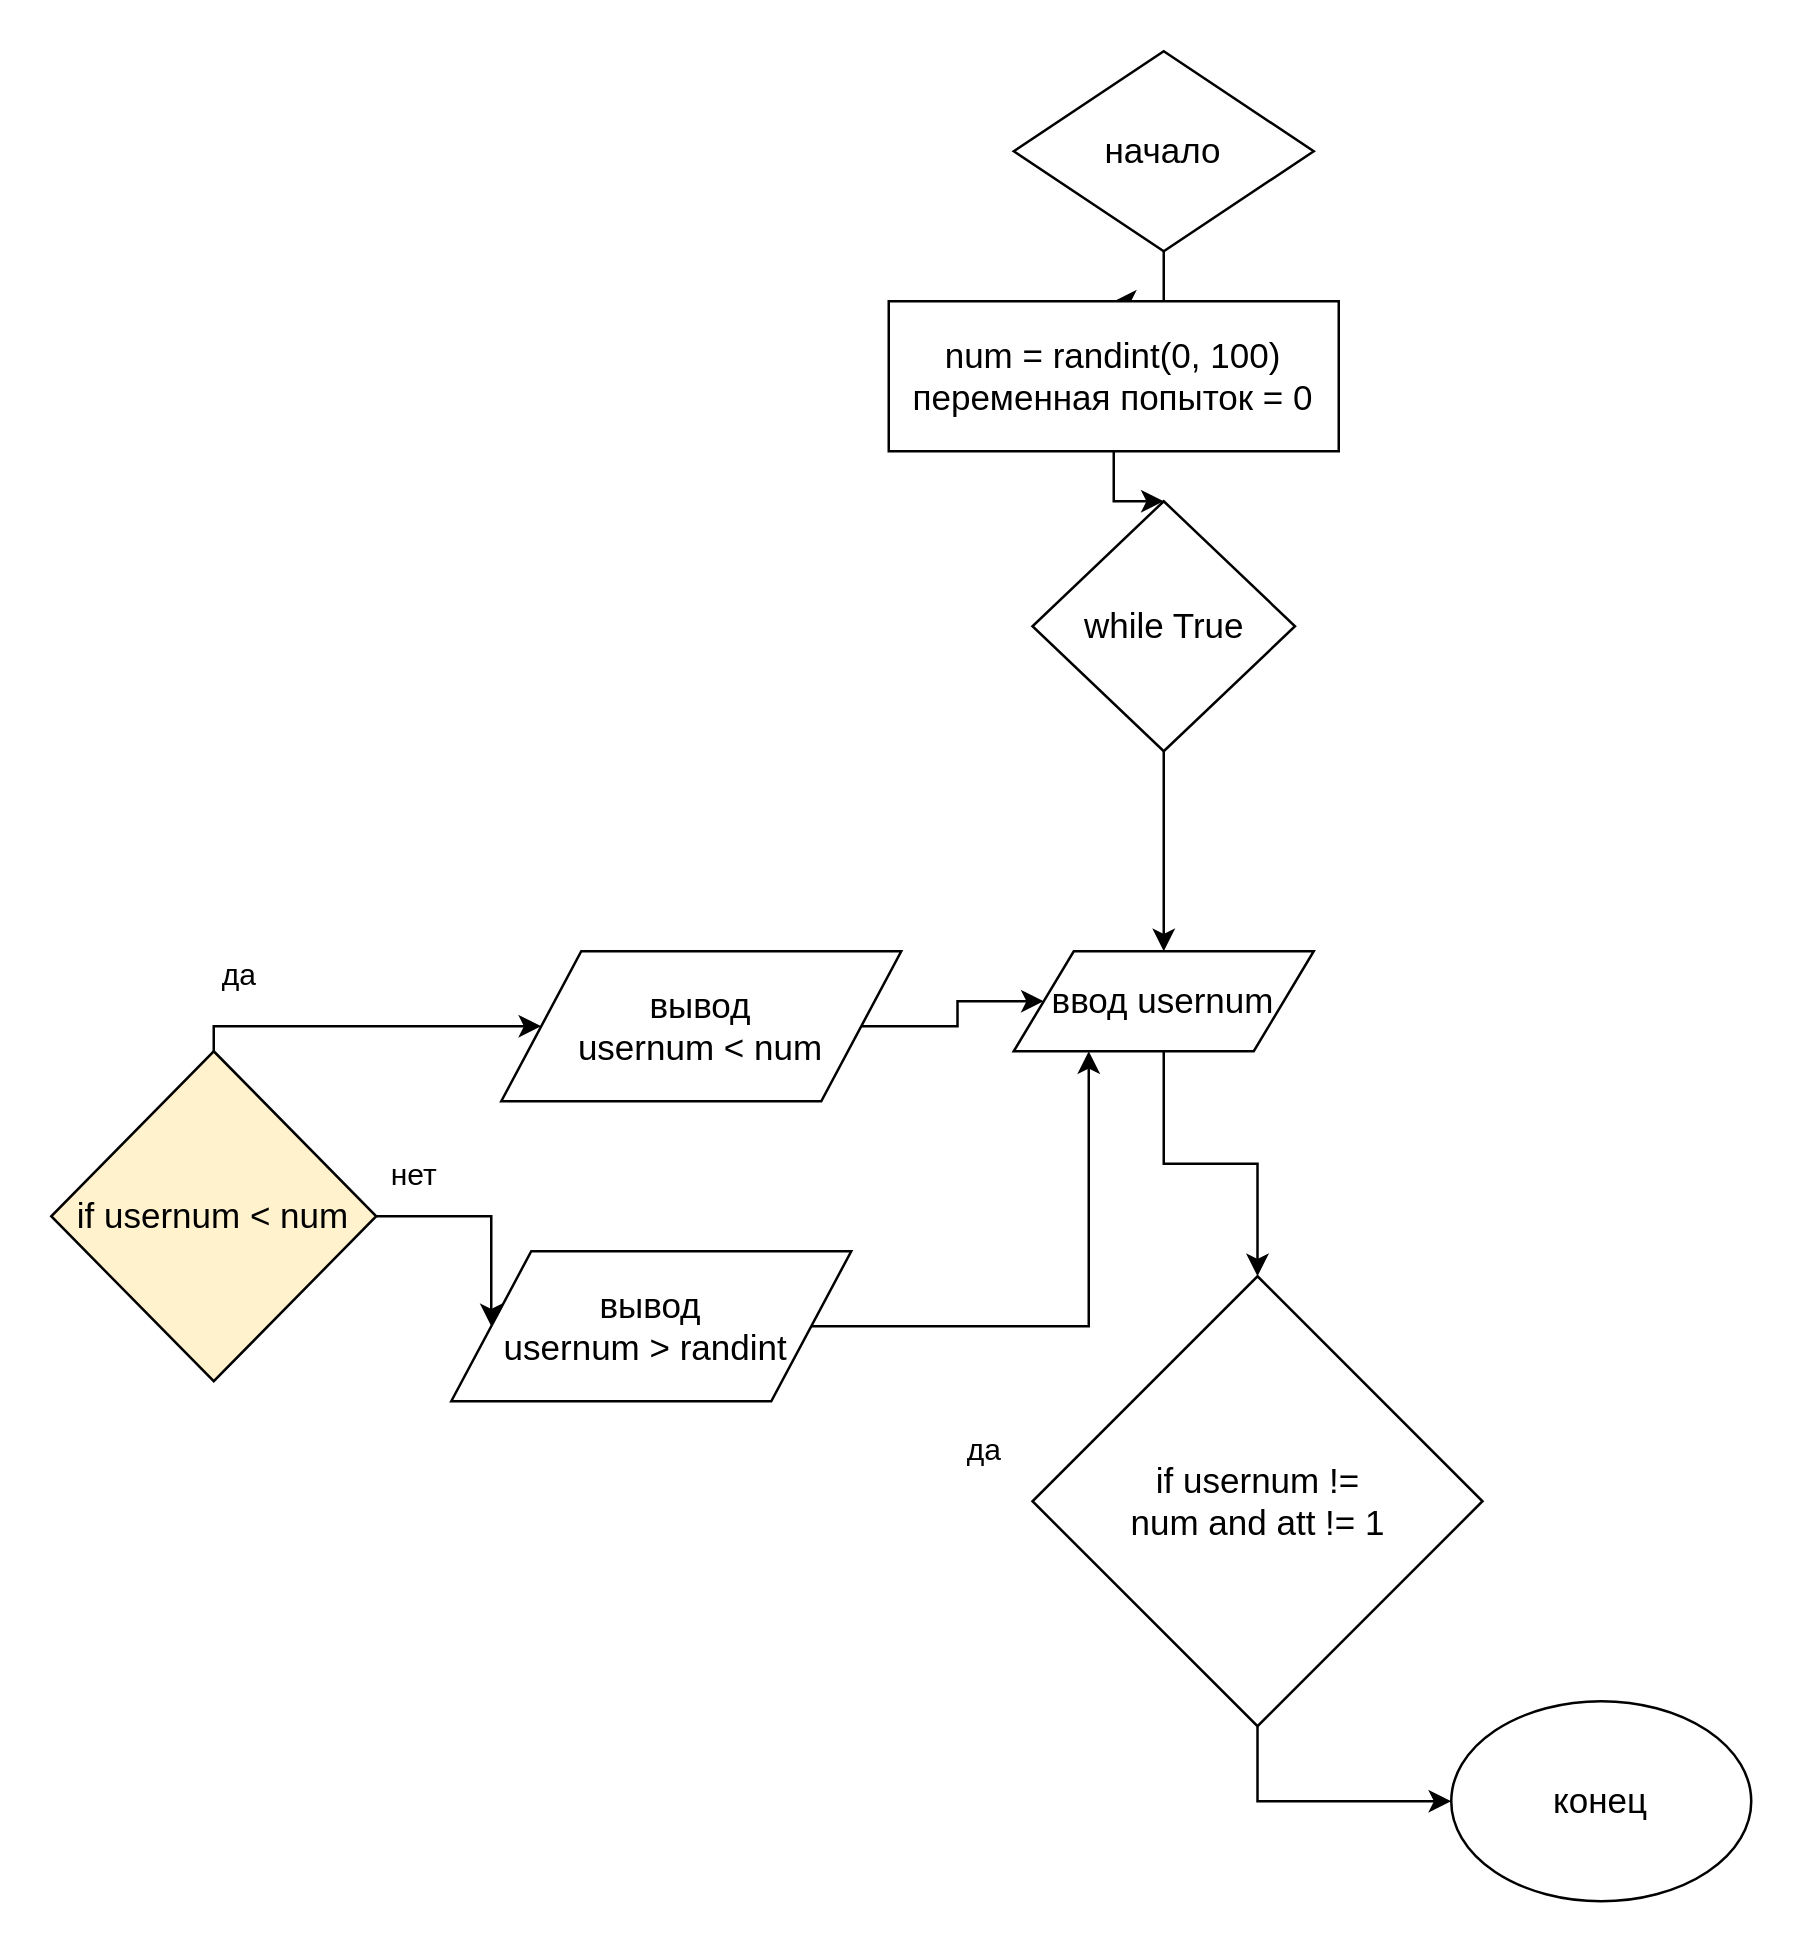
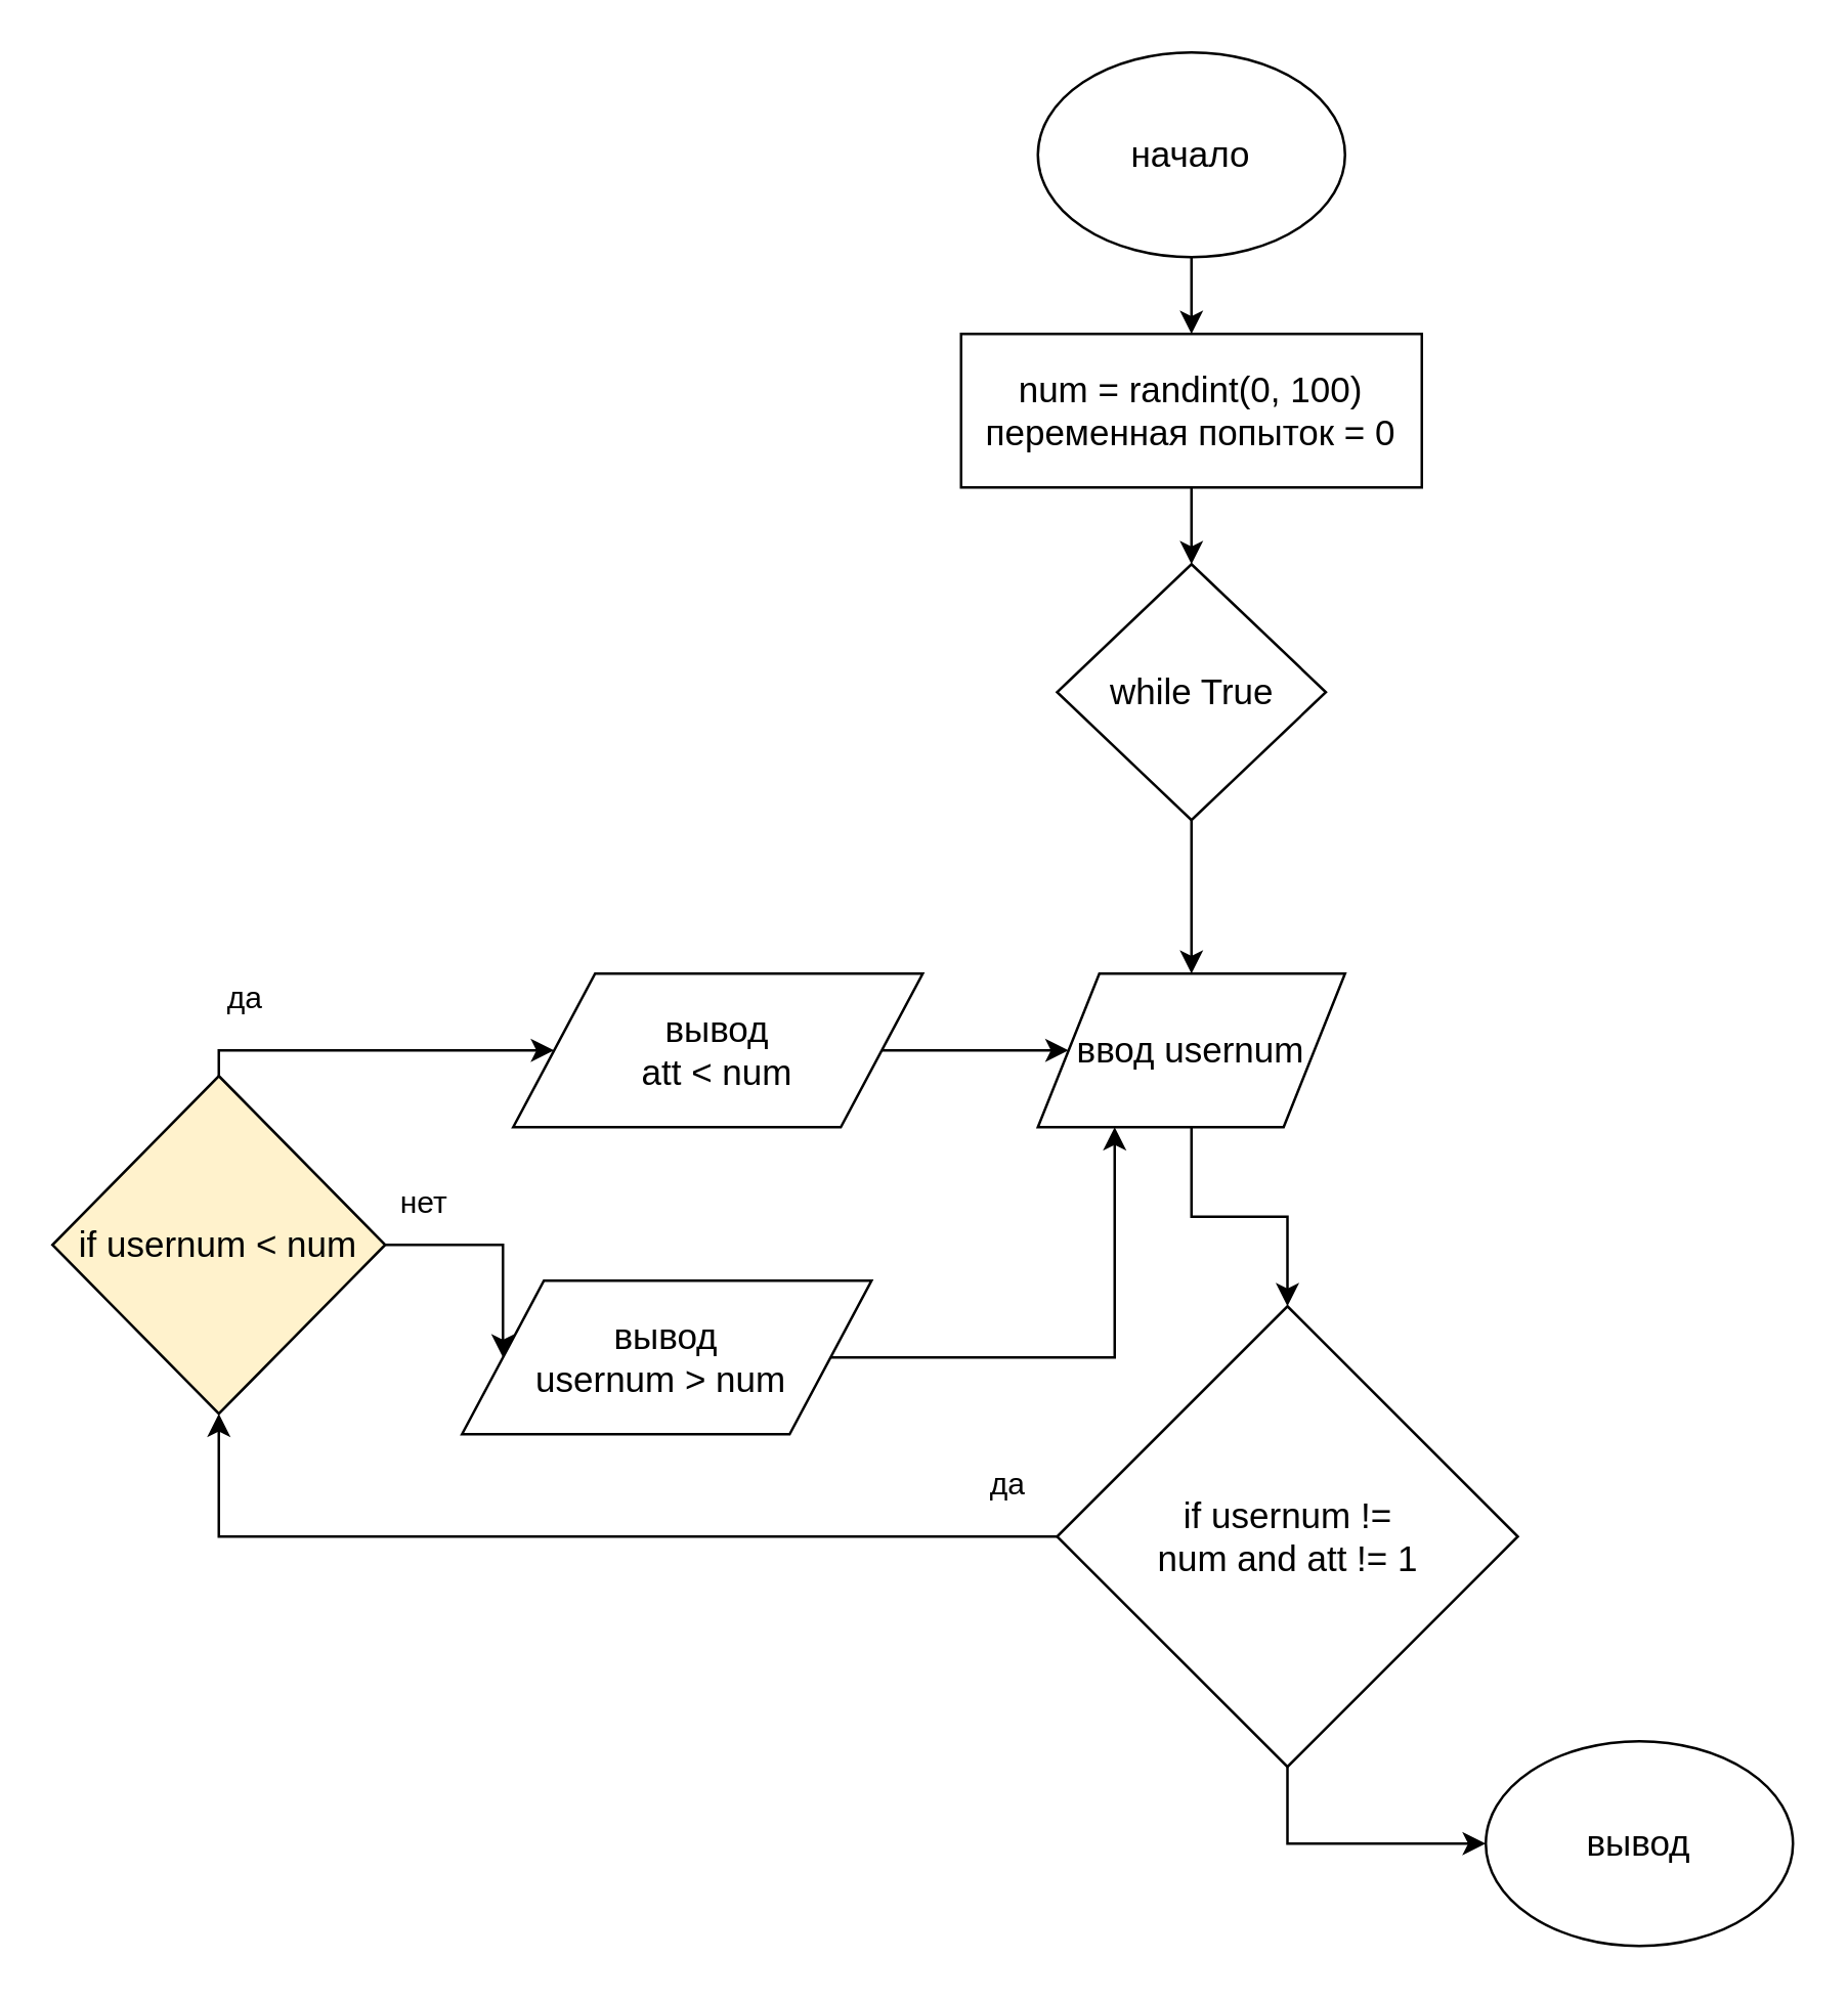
  <mxCell id="0" />
  <mxCell id="1" parent="0" />
  <mxCell id="2" value="" style="edgeStyle=orthogonalEdgeStyle;rounded=0;orthogonalLoop=1;jettySize=auto;html=1;" edge="1" parent="1" source="3" target="6"><mxGeometry relative="1" as="geometry" /></mxCell>
- <mxCell id="3" value="&lt;font style=&quot;font-size: 14px&quot;&gt;начало&lt;/font&gt;" style="rhombus;whiteSpace=wrap;html=1;" vertex="1" parent="1"><mxGeometry x="405" y="20" width="120" height="80" as="geometry" /></mxCell>
- <mxCell id="4" value="&lt;font style=&quot;font-size: 14px&quot;&gt;конец&lt;/font&gt;" style="ellipse;whiteSpace=wrap;html=1;" vertex="1" parent="1"><mxGeometry x="580" y="680" width="120" height="80" as="geometry" /></mxCell>
+ <mxCell id="3" value="&lt;font style=&quot;font-size: 14px&quot;&gt;начало&lt;/font&gt;" style="ellipse;whiteSpace=wrap;html=1;" vertex="1" parent="1"><mxGeometry x="405" y="20" width="120" height="80" as="geometry" /></mxCell>
+ <mxCell id="4" value="&lt;font style=&quot;font-size: 14px&quot;&gt;вывод&lt;/font&gt;" style="ellipse;whiteSpace=wrap;html=1;" vertex="1" parent="1"><mxGeometry x="580" y="680" width="120" height="80" as="geometry" /></mxCell>
  <mxCell id="5" value="" style="edgeStyle=orthogonalEdgeStyle;rounded=0;orthogonalLoop=1;jettySize=auto;html=1;" edge="1" parent="1" source="6" target="8"><mxGeometry relative="1" as="geometry" /></mxCell>
- <mxCell id="6" value="&lt;font style=&quot;font-size: 14px&quot;&gt;num = randint(0, 100)&lt;br&gt;переменная попыток = 0&lt;br&gt;&lt;/font&gt;" style="rounded=0;whiteSpace=wrap;html=1;" vertex="1" parent="1"><mxGeometry x="355" y="120" width="180" height="60" as="geometry" /></mxCell>
+ <mxCell id="6" value="&lt;font style=&quot;font-size: 14px&quot;&gt;num = randint(0, 100)&lt;br&gt;переменная попыток = 0&lt;br&gt;&lt;/font&gt;" style="rounded=0;whiteSpace=wrap;html=1;" vertex="1" parent="1"><mxGeometry x="375" y="130" width="180" height="60" as="geometry" /></mxCell>
  <mxCell id="7" value="" style="edgeStyle=orthogonalEdgeStyle;rounded=0;orthogonalLoop=1;jettySize=auto;html=1;" edge="1" parent="1" source="8" target="10"><mxGeometry relative="1" as="geometry" /></mxCell>
- <mxCell id="8" value="&lt;font style=&quot;font-size: 14px&quot;&gt;while True&lt;/font&gt;" style="rhombus;whiteSpace=wrap;html=1;" vertex="1" parent="1"><mxGeometry x="412.5" y="200" width="105" height="100" as="geometry" /></mxCell>
+ <mxCell id="8" value="&lt;font style=&quot;font-size: 14px&quot;&gt;while True&lt;/font&gt;" style="rhombus;whiteSpace=wrap;html=1;" vertex="1" parent="1"><mxGeometry x="412.5" y="220" width="105" height="100" as="geometry" /></mxCell>
  <mxCell id="9" style="edgeStyle=orthogonalEdgeStyle;rounded=0;orthogonalLoop=1;jettySize=auto;html=1;" edge="1" parent="1" source="10" target="22"><mxGeometry relative="1" as="geometry" /></mxCell>
- <mxCell id="10" value="&lt;font style=&quot;font-size: 14px&quot;&gt;ввод usernum&lt;/font&gt;" style="shape=parallelogram;perimeter=parallelogramPerimeter;whiteSpace=wrap;html=1;" vertex="1" parent="1"><mxGeometry x="405" y="380" width="120" height="40" as="geometry" /></mxCell>
+ <mxCell id="10" value="&lt;font style=&quot;font-size: 14px&quot;&gt;ввод usernum&lt;/font&gt;" style="shape=parallelogram;perimeter=parallelogramPerimeter;whiteSpace=wrap;html=1;" vertex="1" parent="1"><mxGeometry x="405" y="380" width="120" height="60" as="geometry" /></mxCell>
  <mxCell id="11" value="да" style="text;html=1;align=center;verticalAlign=middle;resizable=0;points=[];autosize=1;" vertex="1" parent="1"><mxGeometry x="80" y="380" width="30" height="20" as="geometry" /></mxCell>
  <mxCell id="12" value="" style="edgeStyle=orthogonalEdgeStyle;rounded=0;orthogonalLoop=1;jettySize=auto;html=1;" edge="1" parent="1" target="16"><mxGeometry relative="1" as="geometry"><mxPoint x="85" y="420" as="sourcePoint" /><Array as="points"><mxPoint x="85" y="410" /></Array></mxGeometry></mxCell>
  <mxCell id="13" style="edgeStyle=orthogonalEdgeStyle;rounded=0;orthogonalLoop=1;jettySize=auto;html=1;entryX=0;entryY=0.5;entryDx=0;entryDy=0;" edge="1" parent="1" target="18"><mxGeometry relative="1" as="geometry"><mxPoint x="150" y="486" as="sourcePoint" /><Array as="points"><mxPoint x="196" y="486" /></Array></mxGeometry></mxCell>
  <mxCell id="14" value="&lt;font style=&quot;font-size: 14px&quot;&gt;if usernum &amp;lt; num&lt;/font&gt;" style="rhombus;whiteSpace=wrap;html=1;fillColor=#fff2cc;" vertex="1" parent="1"><mxGeometry x="20" y="420" width="130" height="132" as="geometry" /></mxCell>
  <mxCell id="15" value="" style="edgeStyle=orthogonalEdgeStyle;rounded=0;orthogonalLoop=1;jettySize=auto;html=1;entryX=0;entryY=0.5;entryDx=0;entryDy=0;" edge="1" parent="1" source="16" target="10"><mxGeometry relative="1" as="geometry"><mxPoint x="412" y="410" as="targetPoint" /></mxGeometry></mxCell>
- <mxCell id="16" value="&lt;font style=&quot;font-size: 14px&quot;&gt;вывод&lt;br&gt;usernum &amp;lt; num&lt;/font&gt;" style="shape=parallelogram;perimeter=parallelogramPerimeter;whiteSpace=wrap;html=1;" vertex="1" parent="1"><mxGeometry x="200" y="380" width="160" height="60" as="geometry" /></mxCell>
+ <mxCell id="16" value="&lt;font style=&quot;font-size: 14px&quot;&gt;вывод&lt;br&gt;att &amp;lt; num&lt;/font&gt;" style="shape=parallelogram;perimeter=parallelogramPerimeter;whiteSpace=wrap;html=1;" vertex="1" parent="1"><mxGeometry x="200" y="380" width="160" height="60" as="geometry" /></mxCell>
  <mxCell id="17" style="edgeStyle=orthogonalEdgeStyle;rounded=0;orthogonalLoop=1;jettySize=auto;html=1;entryX=0.25;entryY=1;entryDx=0;entryDy=0;" edge="1" parent="1" source="18" target="10"><mxGeometry relative="1" as="geometry" /></mxCell>
- <mxCell id="18" value="&lt;font style=&quot;font-size: 14px&quot;&gt;вывод&lt;br&gt;usernum &amp;gt; randint&amp;nbsp;&lt;/font&gt;" style="shape=parallelogram;perimeter=parallelogramPerimeter;whiteSpace=wrap;html=1;" vertex="1" parent="1"><mxGeometry x="180" y="500" width="160" height="60" as="geometry" /></mxCell>
+ <mxCell id="18" value="&lt;font style=&quot;font-size: 14px&quot;&gt;вывод&lt;br&gt;usernum &amp;gt; num&amp;nbsp;&lt;/font&gt;" style="shape=parallelogram;perimeter=parallelogramPerimeter;whiteSpace=wrap;html=1;" vertex="1" parent="1"><mxGeometry x="180" y="500" width="160" height="60" as="geometry" /></mxCell>
  <mxCell id="19" value="нет" style="text;html=1;align=center;verticalAlign=middle;resizable=0;points=[];autosize=1;" vertex="1" parent="1"><mxGeometry x="150" y="460" width="30" height="20" as="geometry" /></mxCell>
+ <mxCell id="20" style="edgeStyle=orthogonalEdgeStyle;rounded=0;orthogonalLoop=1;jettySize=auto;html=1;entryX=0.5;entryY=1;entryDx=0;entryDy=0;" edge="1" parent="1" source="22" target="14"><mxGeometry relative="1" as="geometry" /></mxCell>
  <mxCell id="21" style="edgeStyle=orthogonalEdgeStyle;rounded=0;orthogonalLoop=1;jettySize=auto;html=1;entryX=0;entryY=0.5;entryDx=0;entryDy=0;" edge="1" parent="1" source="22" target="4"><mxGeometry relative="1" as="geometry" /></mxCell>
  <mxCell id="22" value="&lt;font&gt;&lt;span style=&quot;font-size: 14px&quot;&gt;if usernum != &lt;br&gt;num and att != 1&lt;/span&gt;&lt;br&gt;&lt;/font&gt;" style="rhombus;whiteSpace=wrap;html=1;" vertex="1" parent="1"><mxGeometry x="412.5" y="510" width="180" height="180" as="geometry" /></mxCell>
  <mxCell id="23" value="да" style="text;html=1;align=center;verticalAlign=middle;resizable=0;points=[];autosize=1;" vertex="1" parent="1"><mxGeometry x="377.5" y="570" width="30" height="20" as="geometry" /></mxCell>
